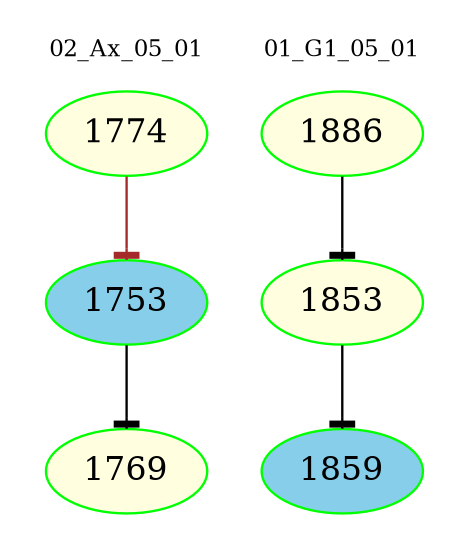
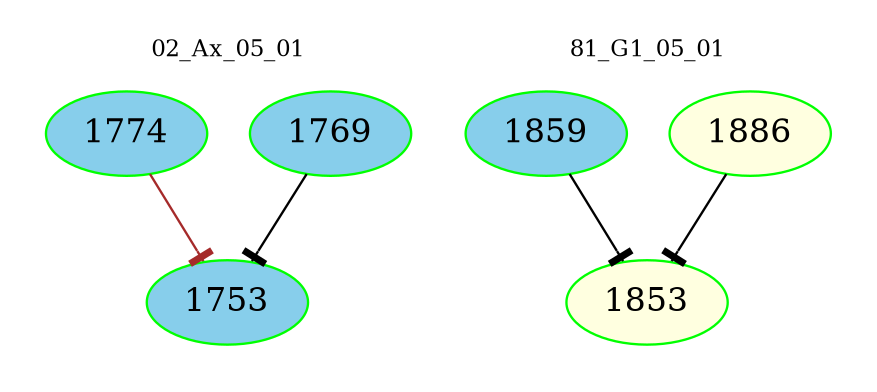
  digraph {
    node [color=green fillcolor=skyblue style=filled]
    edge [arrowhead=tee color=black]
    n1 [label=1753]
-   n2 [fillcolor=lightyellow label=1769]
-   n3 [fillcolor=lightyellow label=1774]
+   n2 [label=1769]
+   n3 [label=1774]
    n4 [fillcolor=lightyellow label=1853]
    n5 [fillcolor=lightyellow label=1886]
    n6 [label=1859]
    subgraph cluster_1 {
      color=white
      fontsize=10
      label="02_Ax_05_01"
      n1
      n2
      n3
    }
    subgraph cluster_2 {
      color=white
      fontsize=10
-     label="01_G1_05_01"
+     label="81_G1_05_01"
      n4
      n5
      n6
    }
-   n1 -> n2
+   n2 -> n1
    n3 -> n1 [color=brown]
-   n4 -> n6
+   n6 -> n4
    n5 -> n4
  }
